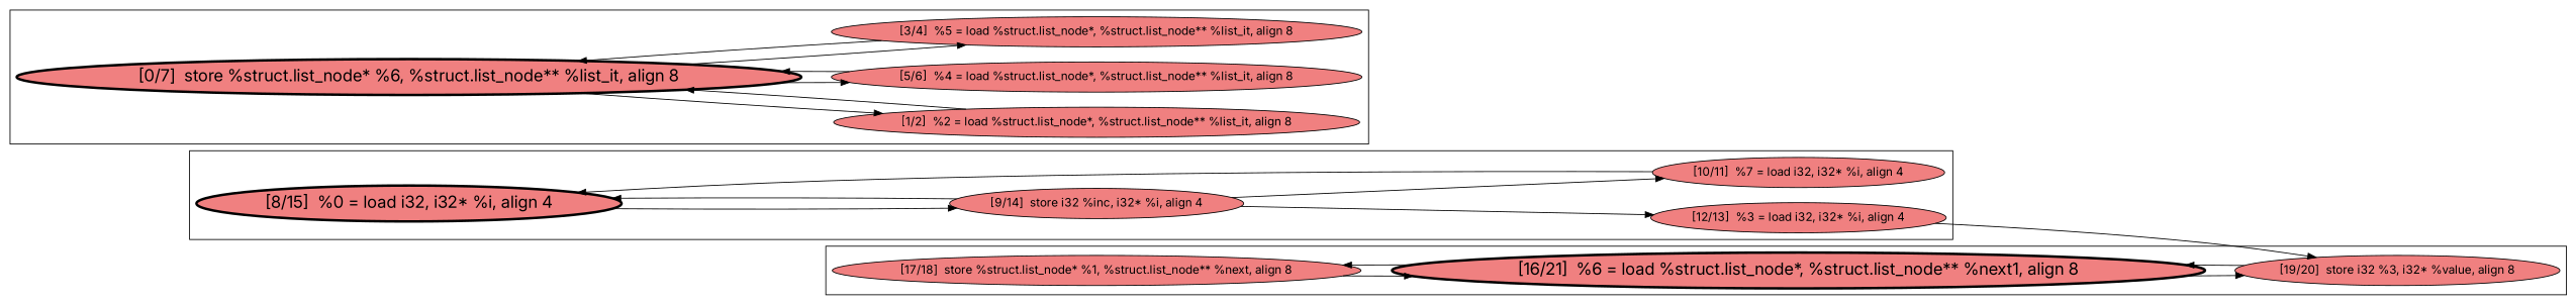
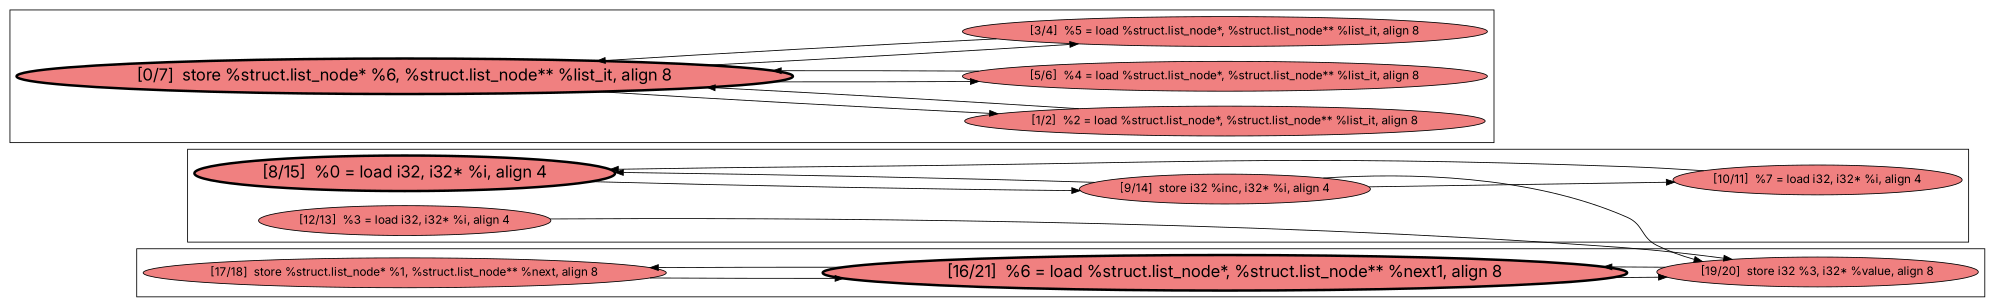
  digraph {
    fontname=Inter
    rankdir=LR
    node [fillcolor=lightcoral fontname=Inter shape=ellipse style=filled]
    edge [fontname=Inter]
    n1 [fontsize=20 label="[8/15]  %0 = load i32, i32* %i, align 4" penwidth=3.0]
    n2 [label="[9/14]  store i32 %inc, i32* %i, align 4"]
    n3 [label="[12/13]  %3 = load i32, i32* %i, align 4"]
    n4 [label="[10/11]  %7 = load i32, i32* %i, align 4"]
    n5 [fontsize=20 label="[0/7]  store %struct.list_node* %6, %struct.list_node** %list_it, align 8" penwidth=3.0]
    n6 [label="[1/2]  %2 = load %struct.list_node*, %struct.list_node** %list_it, align 8"]
    n7 [label="[5/6]  %4 = load %struct.list_node*, %struct.list_node** %list_it, align 8"]
    n8 [label="[3/4]  %5 = load %struct.list_node*, %struct.list_node** %list_it, align 8"]
    n9 [label="[17/18]  store %struct.list_node* %1, %struct.list_node** %next, align 8"]
    n10 [fontsize=20 label="[16/21]  %6 = load %struct.list_node*, %struct.list_node** %next1, align 8" penwidth=3.0]
    n11 [label="[19/20]  store i32 %3, i32* %value, align 8"]
    subgraph cluster_1 {
      n1
      n2
      n3
      n4
    }
    subgraph cluster_2 {
      n5
      n6
      n7
      n8
    }
    subgraph cluster_3 {
      n9
      n10
      n11
    }
    n1 -> n2
    n2 -> n1
-   n2 -> n3
+   n2 -> n11
    n2 -> n4
    n3 -> n11
    n4 -> n1
    n5 -> n6
    n5 -> n7
    n5 -> n8
    n6 -> n5
    n7 -> n5
    n8 -> n5
    n9 -> n10
    n10 -> n9
    n10 -> n11
    n11 -> n10
  }
